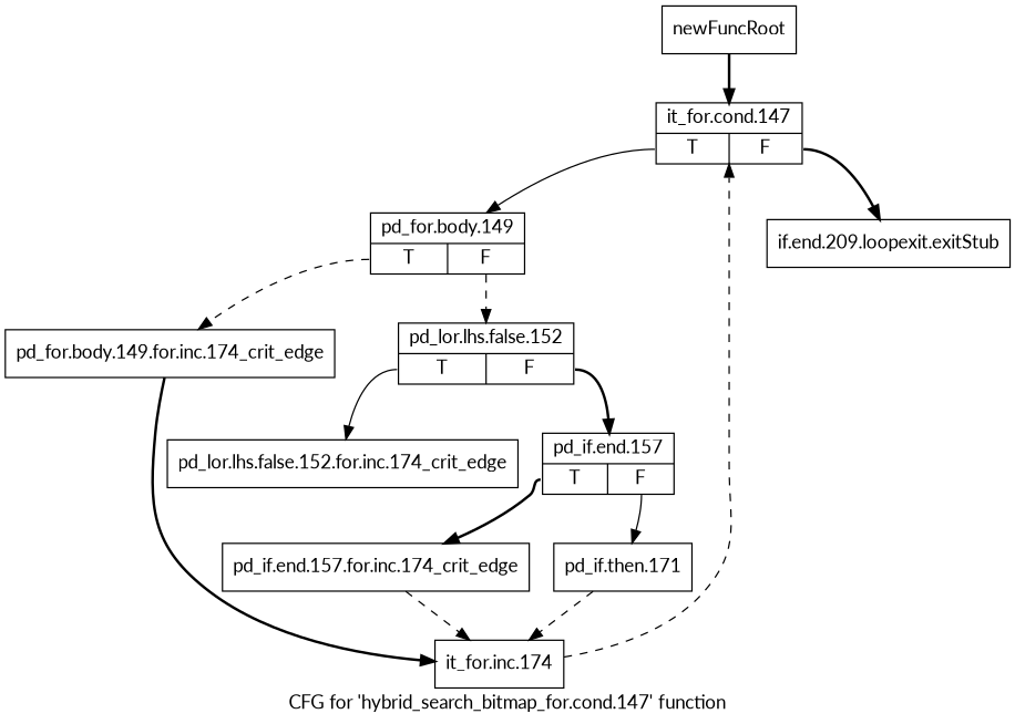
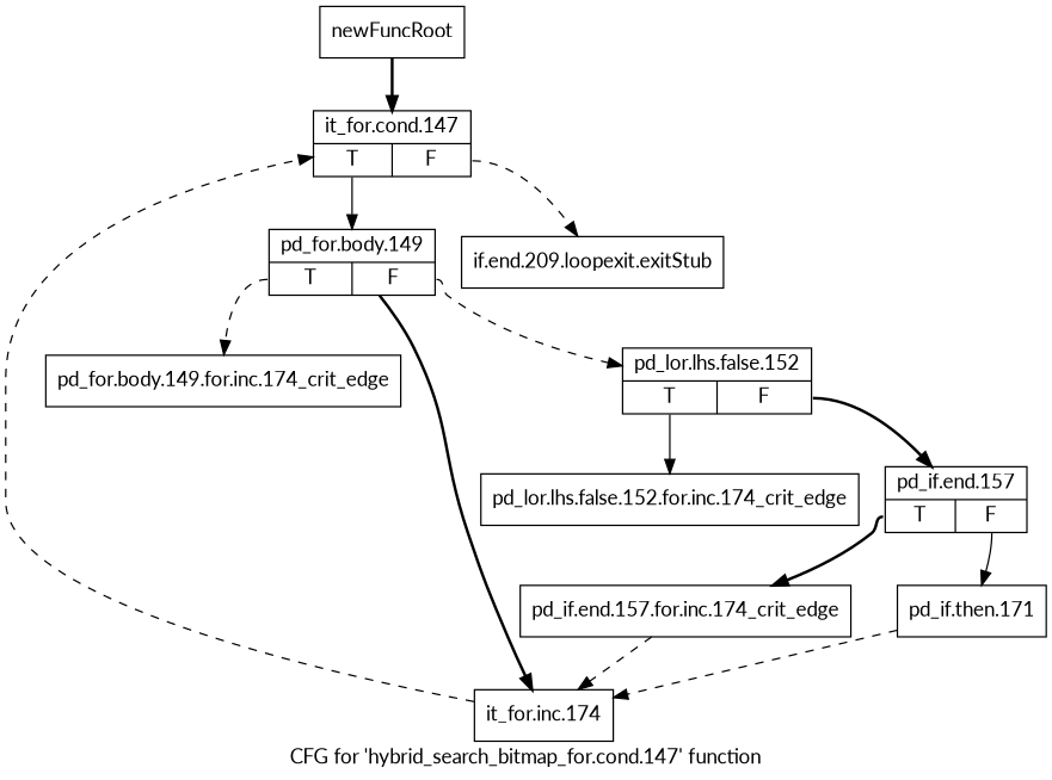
  digraph {
    fontname=Lato
    label="CFG for 'hybrid_search_bitmap_for.cond.147' function"
    node [fontname=Lato shape=record]
    edge [fontname=Lato style=bold]
    n1 [label="{newFuncRoot}"]
    n2 [label="{it_for.cond.147|{<s0>T|<s1>F}}"]
    n3 [label="{if.end.209.loopexit.exitStub}"]
    n4 [label="{pd_for.body.149|{<s0>T|<s1>F}}"]
    n5 [label="{pd_for.body.149.for.inc.174_crit_edge}"]
    n6 [label="{pd_lor.lhs.false.152|{<s0>T|<s1>F}}"]
    n7 [label="{it_for.inc.174}"]
    n8 [label="{pd_lor.lhs.false.152.for.inc.174_crit_edge}"]
    n9 [label="{pd_if.end.157|{<s0>T|<s1>F}}"]
    n10 [label="{pd_if.end.157.for.inc.174_crit_edge}"]
    n11 [label="{pd_if.then.171}"]
    n1 -> n2
-   n2 -> n3 [tailport=s1]
+   n2 -> n3 [style=dashed tailport=s1]
    n2 -> n4 [style=solid tailport=s0]
    n4 -> n5 [style=dashed tailport=s0]
    n4 -> n6 [style=dashed tailport=s1]
-   n5 -> n7
+   n4 -> n7
    n6 -> n8 [style=solid tailport=s0]
    n6 -> n9 [tailport=s1]
    n7 -> n2 [style=dashed]
    n9 -> n10 [tailport=s0]
    n9 -> n11 [style=solid tailport=s1]
    n10 -> n7 [style=dashed]
    n11 -> n7 [style=dashed]
  }
